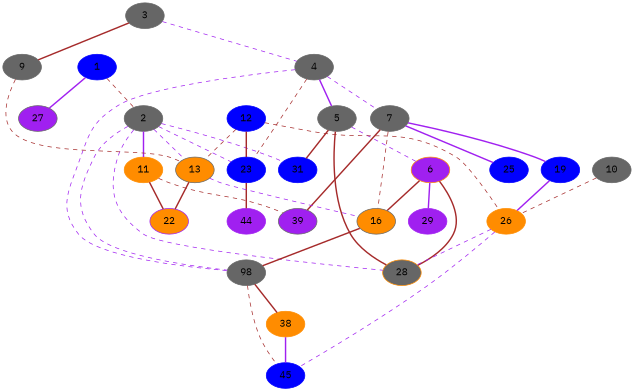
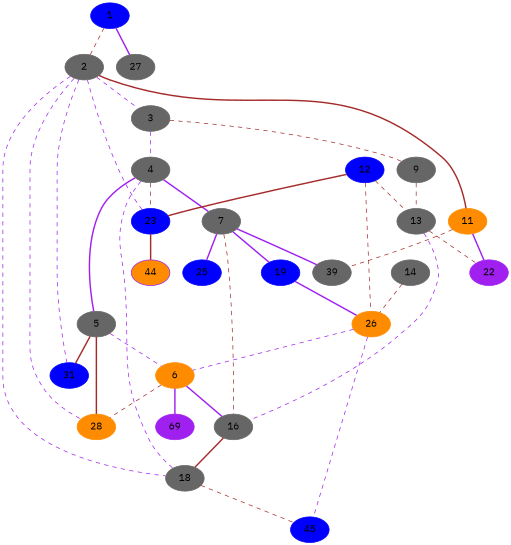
  graph {
    fontname="IBM Plex Mono"
    node [color=gray40 fontname="IBM Plex Mono" style=filled]
    edge [color=purple fontname="IBM Plex Mono" style=dashed]
    1 [color=blue super="+37"]
    2 [super="+51"]
-   27 [super="+34" fillcolor=purple]
+   27 [super="+34"]
    3
    11 [color=darkorange super="+42"]
-   18 [super="+33" label=98]
+   18 [super="+33"]
    23 [color=blue super="+46"]
-   28 [color=darkorange super="+35" fillcolor=gray40]
+   28 [color=darkorange super="+35"]
    31 [color=blue super="+41"]
    4 [super="+10"]
    9 [super="+21"]
-   39 [super="+43" fillcolor=purple]
-   22 [color=purple fillcolor=darkorange]
-   38 [color=darkorange]
+   39 [super="+43"]
+   22 [color=purple]
    45 [color=blue]
-   44 [color=purple super="+50"]
+   44 [color=purple super="+50" fillcolor=darkorange]
    5 [super="+48"]
    7 [super="+17"]
-   13 [super="+47" fillcolor=darkorange]
-   6 [color=darkorange super="+15" fillcolor=purple]
-   16 [super="+49" fillcolor=darkorange]
+   13 [super="+47"]
+   6 [color=darkorange super="+15"]
+   16 [super="+49"]
    19 [color=blue super="+20"]
    25 [color=blue]
-   14 [super="+24" label=10]
+   14 [super="+24"]
    26 [color=darkorange super="+30"]
-   29 [color=purple super="+40"]
+   29 [color=purple super="+40" label=69]
    12 [color=blue super="+32"]
    1 -- 2 [color=brown]
    1 -- 27 [style=bold]
-   2 -- 13
-   2 -- 11 [style=bold]
+   2 -- 3
+   2 -- 11 [color=brown style=bold]
    2 -- 18
    2 -- 23
    2 -- 28
    2 -- 31
    3 -- 4
-   3 -- 9 [color=brown style=bold]
+   3 -- 9 [color=brown]
    11 -- 39 [color=brown]
-   11 -- 22 [color=brown style=bold]
-   18 -- 38 [color=brown style=bold]
+   11 -- 22 [style=bold]
    18 -- 45 [color=brown]
    23 -- 44 [color=brown style=bold weight=2]
    4 -- 18
    4 -- 23 [color=brown]
    4 -- 5 [style=bold]
-   4 -- 7 [weight=2]
+   4 -- 7 [style=bold weight=2]
    9 -- 13 [color=brown]
-   38 -- 45 [style=bold]
    5 -- 28 [color=brown style=bold]
    5 -- 31 [color=brown style=bold]
    5 -- 6 [weight=2]
-   7 -- 39 [color=brown style=bold]
+   7 -- 39 [style=bold]
    7 -- 16 [color=brown]
    7 -- 19 [style=bold]
    7 -- 25 [style=bold]
-   13 -- 22 [color=brown style=bold]
+   13 -- 22 [color=brown]
    13 -- 16
-   6 -- 28 [color=brown style=bold]
-   6 -- 16 [color=brown style=bold]
+   6 -- 28 [color=brown]
+   6 -- 16 [style=bold]
    6 -- 29 [style=bold]
    16 -- 18 [color=brown style=bold]
    19 -- 26 [style=bold]
    14 -- 26 [color=brown]
-   26 -- 28
+   26 -- 6
    26 -- 45
    12 -- 23 [color=brown style=bold]
    12 -- 13 [color=brown]
    12 -- 26 [color=brown]
  }
